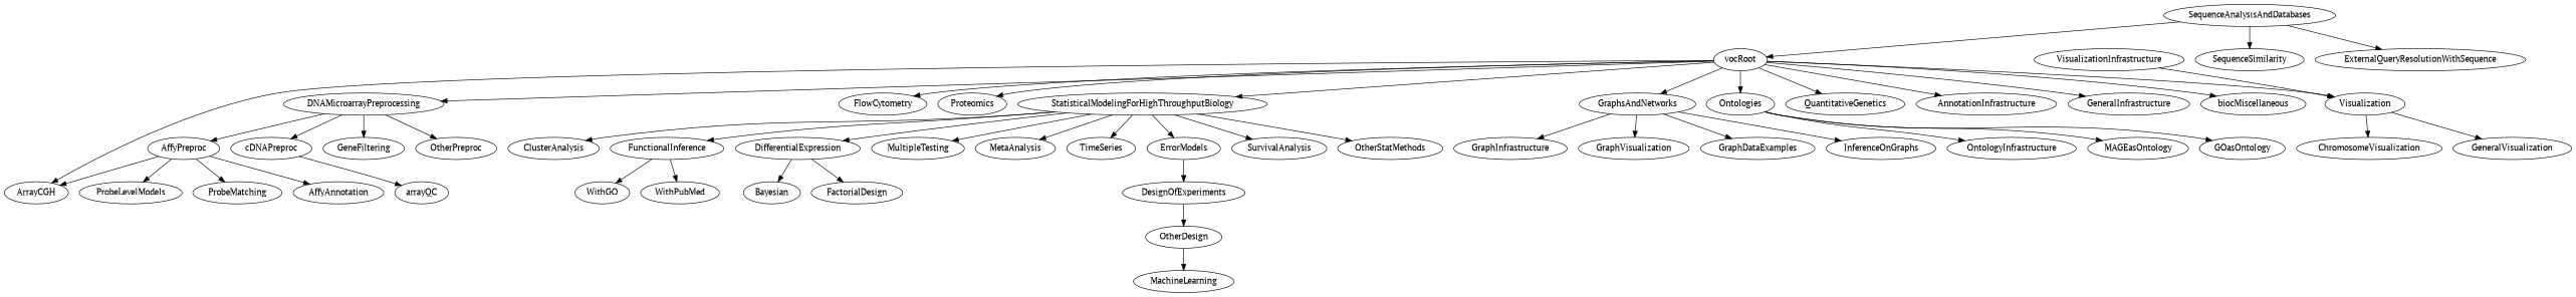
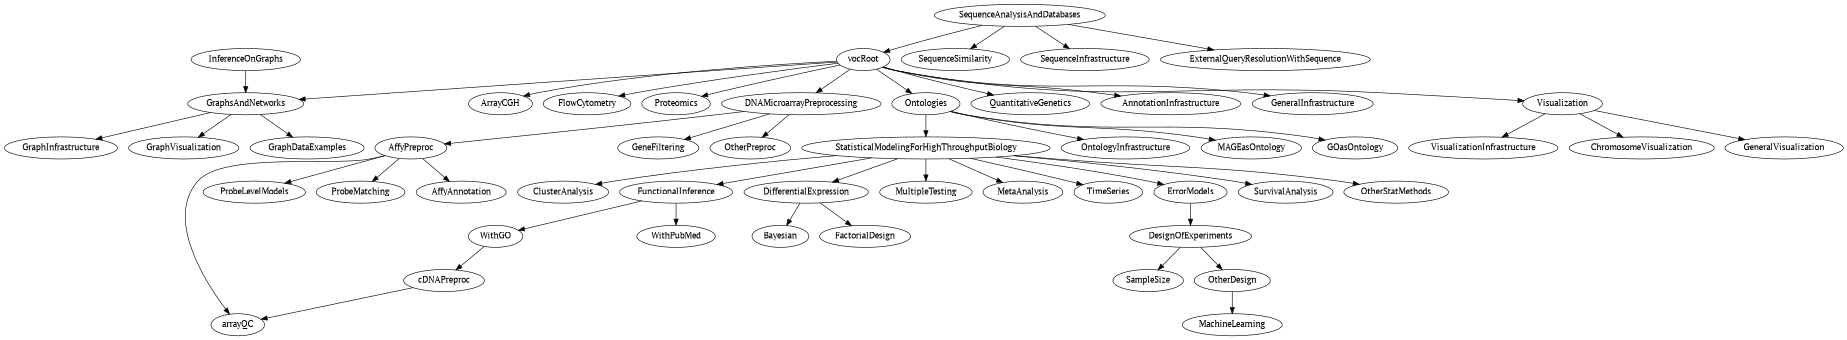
  digraph {
    fontname="PT Serif"
    node [fontname="PT Serif"]
    edge [fontname="PT Serif"]
    vocRoot
    ArrayCGH
    FlowCytometry
    Proteomics
    DNAMicroarrayPreprocessing
    StatisticalModelingForHighThroughputBiology
    GraphsAndNetworks
    Ontologies
    QuantitativeGenetics
    AnnotationInfrastructure
    GeneralInfrastructure
-   biocMiscellaneous
    Visualization
    cDNAPreproc
    AffyPreproc
    GeneFiltering
    OtherPreproc
    ClusterAnalysis
    FunctionalInference
    DifferentialExpression
    MultipleTesting
    MetaAnalysis
    TimeSeries
    ErrorModels
    SurvivalAnalysis
    OtherStatMethods
    GraphInfrastructure
    GraphVisualization
    GraphDataExamples
    InferenceOnGraphs
    OntologyInfrastructure
    MAGEasOntology
    GOasOntology
    SequenceAnalysisAndDatabases
    SequenceSimilarity
+   SequenceInfrastructure
    ExternalQueryResolutionWithSequence
    VisualizationInfrastructure
    ChromosomeVisualization
    GeneralVisualization
    arrayQC
    ProbeLevelModels
    ProbeMatching
    AffyAnnotation
    WithGO
    WithPubMed
    Bayesian
    FactorialDesign
    DesignOfExperiments
+   SampleSize
    OtherDesign
    MachineLearning
    vocRoot -> ArrayCGH
    vocRoot -> FlowCytometry
    vocRoot -> Proteomics
    vocRoot -> DNAMicroarrayPreprocessing
-   vocRoot -> StatisticalModelingForHighThroughputBiology
+   Ontologies -> StatisticalModelingForHighThroughputBiology
    vocRoot -> GraphsAndNetworks
    vocRoot -> Ontologies
    vocRoot -> QuantitativeGenetics
    vocRoot -> AnnotationInfrastructure
    vocRoot -> GeneralInfrastructure
-   vocRoot -> biocMiscellaneous
    vocRoot -> Visualization
-   DNAMicroarrayPreprocessing -> cDNAPreproc
+   WithGO -> cDNAPreproc
    DNAMicroarrayPreprocessing -> AffyPreproc
    DNAMicroarrayPreprocessing -> GeneFiltering
    DNAMicroarrayPreprocessing -> OtherPreproc
    StatisticalModelingForHighThroughputBiology -> ClusterAnalysis
    StatisticalModelingForHighThroughputBiology -> FunctionalInference
    StatisticalModelingForHighThroughputBiology -> DifferentialExpression
    StatisticalModelingForHighThroughputBiology -> MultipleTesting
    StatisticalModelingForHighThroughputBiology -> MetaAnalysis
    StatisticalModelingForHighThroughputBiology -> TimeSeries
    StatisticalModelingForHighThroughputBiology -> ErrorModels
    StatisticalModelingForHighThroughputBiology -> SurvivalAnalysis
    StatisticalModelingForHighThroughputBiology -> OtherStatMethods
    GraphsAndNetworks -> GraphInfrastructure
    GraphsAndNetworks -> GraphVisualization
    GraphsAndNetworks -> GraphDataExamples
-   GraphsAndNetworks -> InferenceOnGraphs
+   InferenceOnGraphs -> GraphsAndNetworks
    Ontologies -> OntologyInfrastructure
    Ontologies -> MAGEasOntology
    Ontologies -> GOasOntology
-   VisualizationInfrastructure -> Visualization
+   Visualization -> VisualizationInfrastructure
    Visualization -> ChromosomeVisualization
    Visualization -> GeneralVisualization
    cDNAPreproc -> arrayQC
-   AffyPreproc -> ArrayCGH
+   AffyPreproc -> arrayQC
    AffyPreproc -> ProbeLevelModels
    AffyPreproc -> ProbeMatching
    AffyPreproc -> AffyAnnotation
    FunctionalInference -> WithGO
    FunctionalInference -> WithPubMed
    DifferentialExpression -> Bayesian
    DifferentialExpression -> FactorialDesign
    ErrorModels -> DesignOfExperiments
    SequenceAnalysisAndDatabases -> vocRoot
    SequenceAnalysisAndDatabases -> SequenceSimilarity
+   SequenceAnalysisAndDatabases -> SequenceInfrastructure
    SequenceAnalysisAndDatabases -> ExternalQueryResolutionWithSequence
+   DesignOfExperiments -> SampleSize
    DesignOfExperiments -> OtherDesign
    OtherDesign -> MachineLearning
  }
